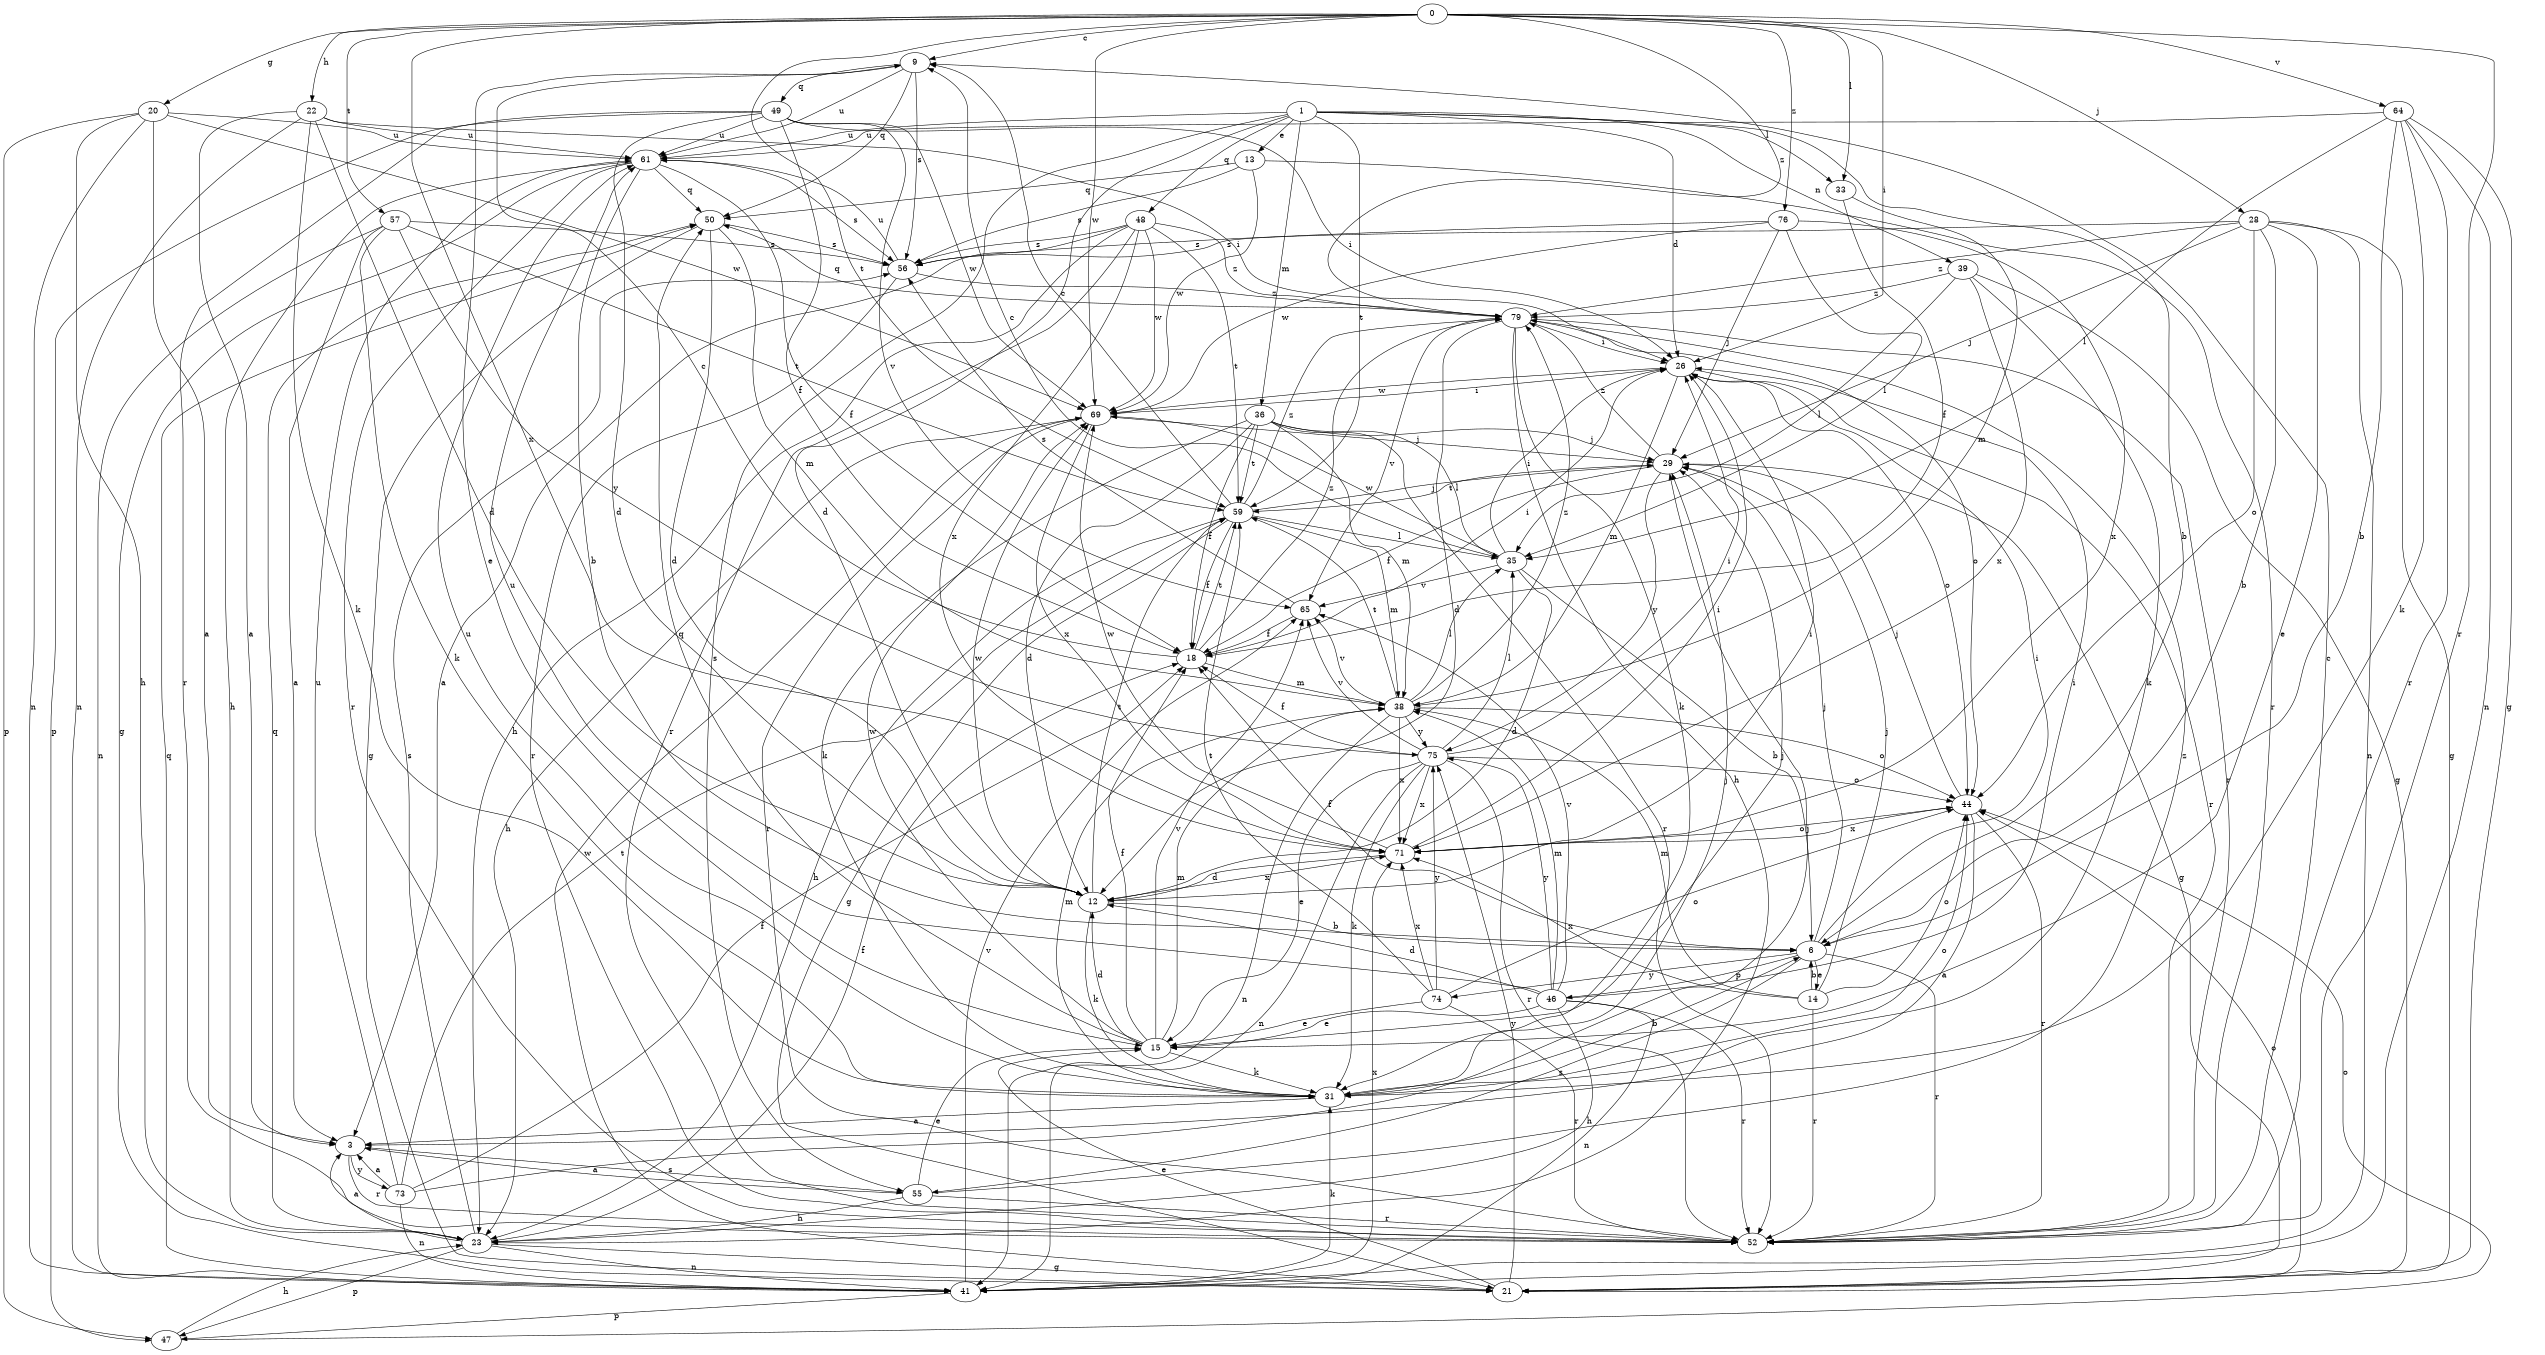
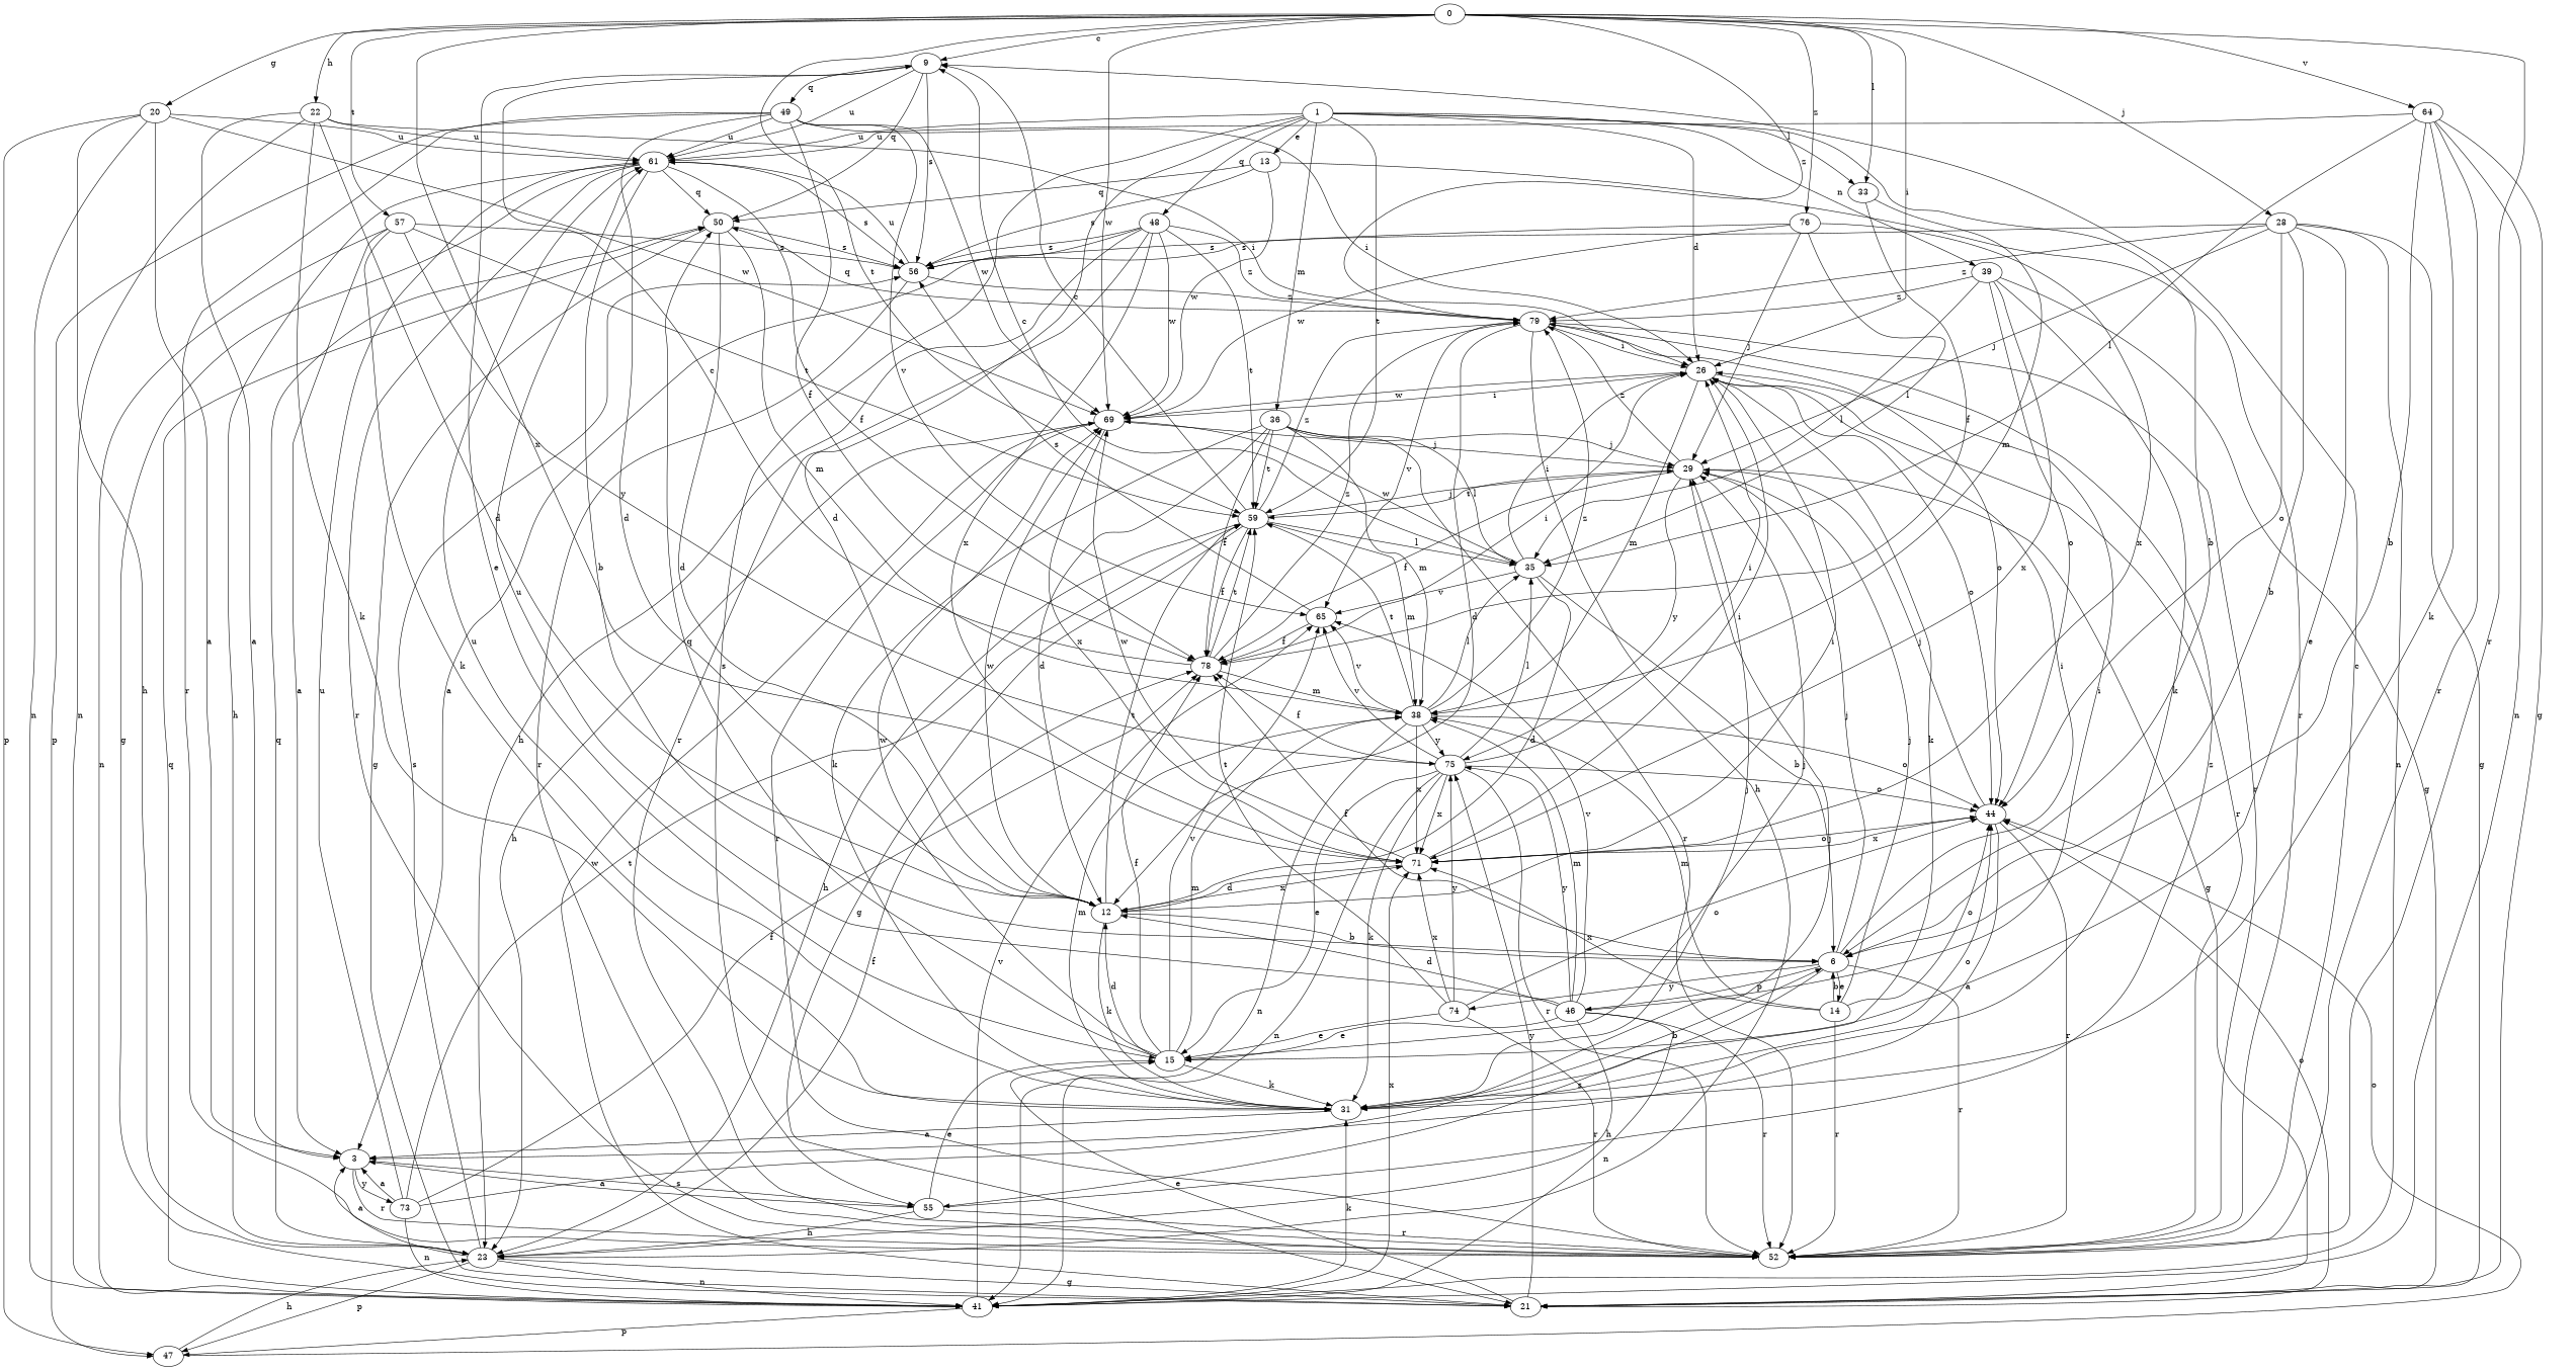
  strict digraph {
    0
    9
    20
    22
    26
    28
    33
    52
    57
    59
    64
    69
    71
    76
    79
    61
    15
    49
    50
    56
    3
    23
    41
    47
    12
    31
    38
    44
    6
    29
    21
-   18
+   18 [label=78]
    75
    35
    65
    1
    13
    36
    39
    48
    55
    14
    46
    74
    73
    0 -> 9 [label=c]
    0 -> 20 [label=g]
    0 -> 22 [label=h]
    0 -> 26 [label=i]
    0 -> 28 [label=j]
    0 -> 33 [label=l]
    0 -> 52 [label=r]
    0 -> 57 [label=t]
    0 -> 59 [label=t]
    0 -> 64 [label=v]
    0 -> 69 [label=w]
    0 -> 71 [label=x]
    0 -> 76 [label=z]
    0 -> 79 [label=z]
    9 -> 61 [label=u]
    9 -> 15 [label=e]
    9 -> 49 [label=q]
    9 -> 50 [label=q]
    9 -> 56 [label=s]
    20 -> 69 [label=w]
    20 -> 61 [label=u]
    20 -> 3 [label=a]
    20 -> 23 [label=h]
    20 -> 41 [label=n]
    20 -> 47 [label=p]
    22 -> 26 [label=i]
    22 -> 61 [label=u]
    22 -> 3 [label=a]
    22 -> 41 [label=n]
    22 -> 12 [label=d]
    22 -> 31 [label=k]
    26 -> 52 [label=r]
    26 -> 69 [label=w]
-   79 -> 31 [label=k]
+   26 -> 31 [label=k]
    26 -> 38 [label=m]
    26 -> 44 [label=o]
    28 -> 79 [label=z]
    28 -> 15 [label=e]
    28 -> 56 [label=s]
    28 -> 41 [label=n]
    28 -> 44 [label=o]
    28 -> 6 [label=b]
    28 -> 29 [label=j]
    28 -> 21 [label=g]
    33 -> 38 [label=m]
    33 -> 18 [label=f]
    52 -> 9 [label=c]
    57 -> 59 [label=t]
    57 -> 56 [label=s]
    57 -> 3 [label=a]
    57 -> 41 [label=n]
    57 -> 31 [label=k]
    57 -> 75 [label=y]
    59 -> 9 [label=c]
    59 -> 79 [label=z]
    59 -> 23 [label=h]
    59 -> 38 [label=m]
    59 -> 29 [label=j]
    59 -> 21 [label=g]
    59 -> 18 [label=f]
    59 -> 35 [label=l]
    64 -> 52 [label=r]
    64 -> 61 [label=u]
    64 -> 41 [label=n]
    64 -> 31 [label=k]
    64 -> 6 [label=b]
    64 -> 21 [label=g]
    64 -> 35 [label=l]
    69 -> 26 [label=i]
    69 -> 52 [label=r]
    69 -> 71 [label=x]
    69 -> 23 [label=h]
    69 -> 29 [label=j]
    71 -> 26 [label=i]
    71 -> 69 [label=w]
    71 -> 12 [label=d]
    71 -> 44 [label=o]
    76 -> 69 [label=w]
    76 -> 71 [label=x]
    76 -> 56 [label=s]
    76 -> 29 [label=j]
    76 -> 35 [label=l]
    79 -> 26 [label=i]
    79 -> 52 [label=r]
    79 -> 50 [label=q]
    79 -> 23 [label=h]
    79 -> 12 [label=d]
    79 -> 44 [label=o]
    79 -> 65 [label=v]
    61 -> 52 [label=r]
    61 -> 50 [label=q]
    61 -> 56 [label=s]
    61 -> 23 [label=h]
    61 -> 6 [label=b]
    61 -> 21 [label=g]
    61 -> 18 [label=f]
    15 -> 69 [label=w]
    15 -> 50 [label=q]
    15 -> 12 [label=d]
    15 -> 31 [label=k]
    15 -> 38 [label=m]
    15 -> 29 [label=j]
    15 -> 18 [label=f]
    15 -> 65 [label=v]
    49 -> 26 [label=i]
    49 -> 52 [label=r]
    49 -> 69 [label=w]
    49 -> 61 [label=u]
    49 -> 47 [label=p]
    49 -> 12 [label=d]
    49 -> 18 [label=f]
    49 -> 65 [label=v]
    50 -> 56 [label=s]
    50 -> 12 [label=d]
    50 -> 38 [label=m]
    50 -> 21 [label=g]
    56 -> 52 [label=r]
    56 -> 79 [label=z]
    56 -> 61 [label=u]
    3 -> 52 [label=r]
    3 -> 55 [label=s]
    3 -> 73 [label=y]
    23 -> 50 [label=q]
    23 -> 56 [label=s]
    23 -> 3 [label=a]
    23 -> 41 [label=n]
    23 -> 47 [label=p]
    23 -> 21 [label=g]
    23 -> 18 [label=f]
    41 -> 71 [label=x]
    41 -> 50 [label=q]
    41 -> 47 [label=p]
    41 -> 31 [label=k]
    41 -> 65 [label=v]
    47 -> 23 [label=h]
    47 -> 44 [label=o]
    12 -> 26 [label=i]
    12 -> 59 [label=t]
    12 -> 69 [label=w]
    12 -> 71 [label=x]
    12 -> 31 [label=k]
    12 -> 6 [label=b]
    31 -> 61 [label=u]
    31 -> 3 [label=a]
    31 -> 38 [label=m]
    31 -> 44 [label=o]
    31 -> 6 [label=b]
    31 -> 29 [label=j]
    38 -> 59 [label=t]
    38 -> 71 [label=x]
    38 -> 79 [label=z]
    38 -> 41 [label=n]
    38 -> 44 [label=o]
    38 -> 75 [label=y]
    38 -> 35 [label=l]
    38 -> 65 [label=v]
    44 -> 52 [label=r]
    44 -> 71 [label=x]
    44 -> 3 [label=a]
    44 -> 29 [label=j]
    6 -> 26 [label=i]
    6 -> 52 [label=r]
    6 -> 29 [label=j]
    6 -> 18 [label=f]
    6 -> 55 [label=s]
    6 -> 14 [label=e]
    6 -> 46 [label=p]
    6 -> 74 [label=y]
    29 -> 59 [label=t]
    29 -> 79 [label=z]
    29 -> 21 [label=g]
    29 -> 18 [label=f]
    29 -> 75 [label=y]
    21 -> 69 [label=w]
    21 -> 15 [label=e]
    21 -> 44 [label=o]
    21 -> 75 [label=y]
    18 -> 9 [label=c]
    18 -> 26 [label=i]
    18 -> 59 [label=t]
    18 -> 79 [label=z]
    18 -> 38 [label=m]
    75 -> 26 [label=i]
    75 -> 52 [label=r]
    75 -> 71 [label=x]
    75 -> 15 [label=e]
    75 -> 41 [label=n]
    75 -> 31 [label=k]
    75 -> 44 [label=o]
    75 -> 18 [label=f]
    75 -> 35 [label=l]
    75 -> 65 [label=v]
    35 -> 9 [label=c]
    35 -> 26 [label=i]
    35 -> 69 [label=w]
    35 -> 12 [label=d]
    35 -> 6 [label=b]
    35 -> 65 [label=v]
    65 -> 56 [label=s]
    65 -> 18 [label=f]
    1 -> 26 [label=d]
    1 -> 33 [label=l]
    1 -> 59 [label=t]
    1 -> 61 [label=u]
    1 -> 12 [label=d]
    1 -> 6 [label=b]
    1 -> 13 [label=e]
    1 -> 36 [label=m]
    1 -> 39 [label=n]
    1 -> 48 [label=q]
    1 -> 55 [label=s]
    13 -> 52 [label=r]
    13 -> 69 [label=w]
    13 -> 50 [label=q]
    13 -> 56 [label=s]
    36 -> 52 [label=r]
    36 -> 59 [label=t]
    36 -> 12 [label=d]
    36 -> 31 [label=k]
    36 -> 38 [label=m]
    36 -> 29 [label=j]
    36 -> 18 [label=f]
    36 -> 35 [label=l]
    39 -> 71 [label=x]
    39 -> 79 [label=z]
    39 -> 31 [label=k]
+   39 -> 44 [label=o]
    39 -> 21 [label=g]
    39 -> 35 [label=l]
    48 -> 52 [label=r]
    48 -> 59 [label=t]
    48 -> 69 [label=w]
    48 -> 71 [label=x]
    48 -> 79 [label=z]
    48 -> 56 [label=s]
    48 -> 3 [label=a]
    48 -> 23 [label=h]
    55 -> 52 [label=r]
    55 -> 79 [label=z]
    55 -> 15 [label=e]
    55 -> 3 [label=a]
    55 -> 23 [label=h]
    14 -> 52 [label=r]
    14 -> 71 [label=x]
    14 -> 38 [label=m]
    14 -> 44 [label=o]
    14 -> 6 [label=b]
    14 -> 29 [label=j]
    46 -> 26 [label=i]
    46 -> 52 [label=r]
    46 -> 61 [label=u]
    46 -> 15 [label=e]
    46 -> 23 [label=h]
    46 -> 41 [label=n]
    46 -> 12 [label=d]
    46 -> 38 [label=m]
    46 -> 75 [label=y]
    46 -> 65 [label=v]
    74 -> 52 [label=r]
    74 -> 59 [label=t]
    74 -> 71 [label=x]
    74 -> 15 [label=e]
    74 -> 44 [label=o]
    74 -> 75 [label=y]
    73 -> 59 [label=t]
    73 -> 61 [label=u]
    73 -> 3 [label=a]
    73 -> 41 [label=n]
    73 -> 29 [label=j]
    73 -> 18 [label=f]
  }
